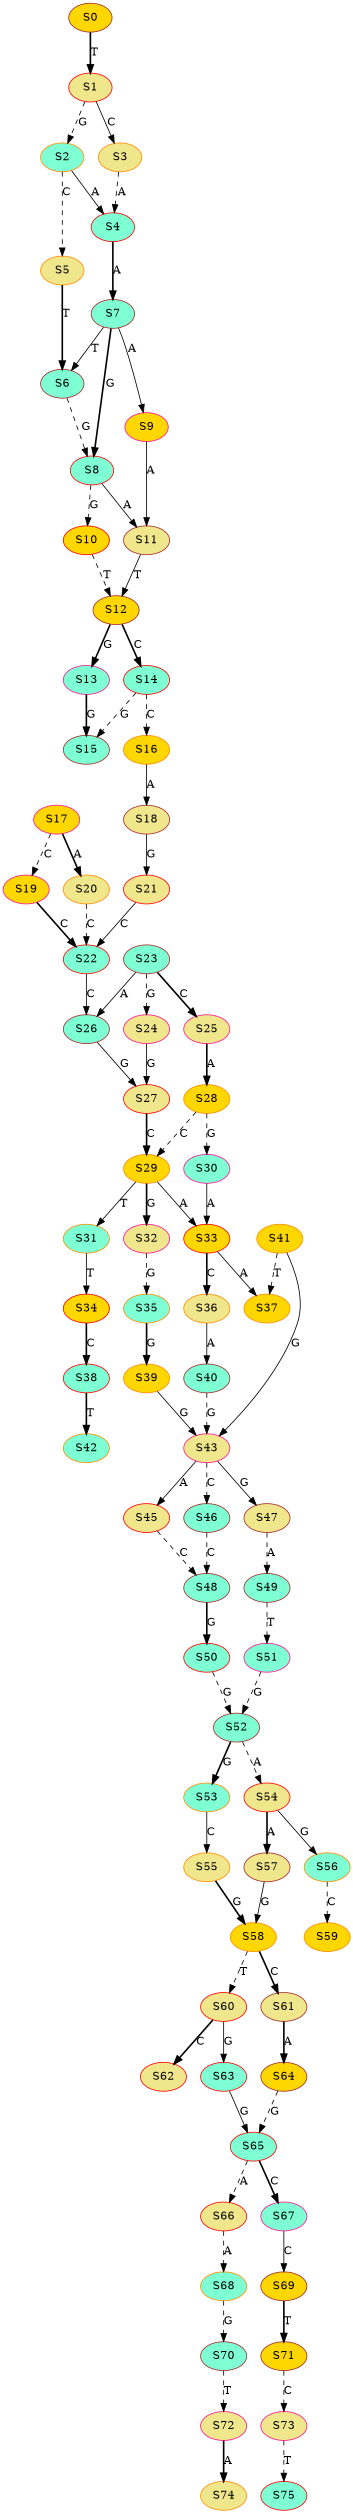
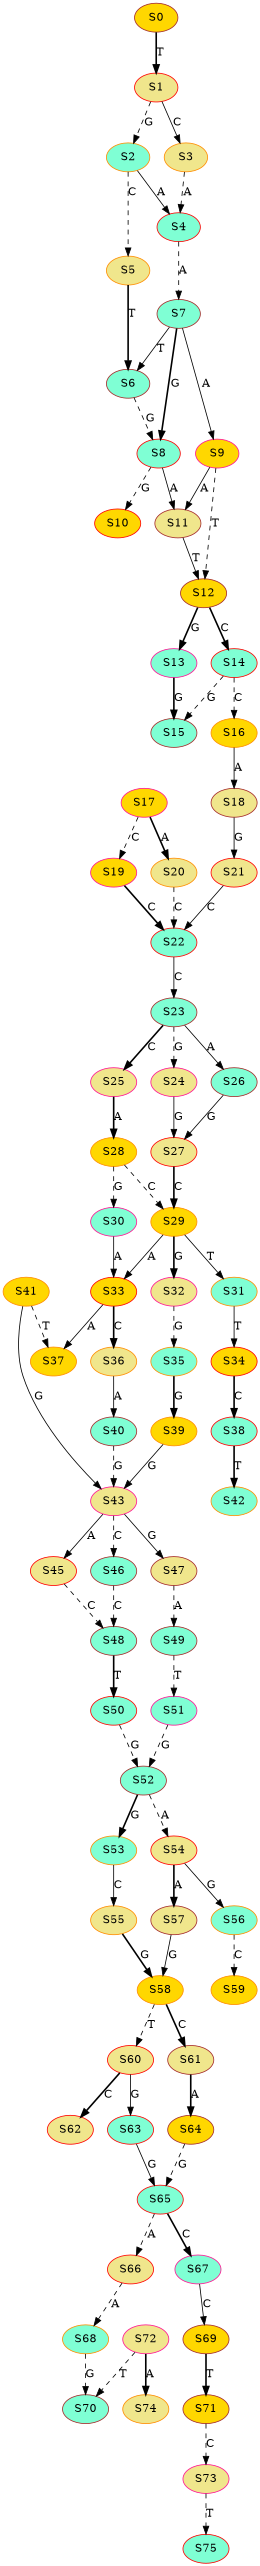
  strict digraph {
    node [color=brown fillcolor=aquamarine style=filled]
    edge [style=dashed]
    S0 [fillcolor=gold]
    S1 [color=red fillcolor=khaki]
    S2 [color=darkorange]
    S3 [color=darkorange fillcolor=khaki]
    S4 [color=red]
    S5 [color=darkorange fillcolor=khaki]
    S7
    S6
    S8 [color=red]
    S9 [color=deeppink fillcolor=gold]
    S10 [color=red fillcolor=gold]
    S11 [fillcolor=khaki]
    S12 [fillcolor=gold]
    S13 [color=deeppink]
    S14 [color=red]
    S15
    S16 [color=darkorange fillcolor=gold]
    S18 [fillcolor=khaki]
    S17 [color=deeppink fillcolor=gold]
    S19 [color=deeppink fillcolor=gold]
    S20 [color=darkorange fillcolor=khaki]
    S21 [color=red fillcolor=khaki]
    S22 [color=red]
    S23
    S24 [color=deeppink fillcolor=khaki]
    S25 [color=deeppink fillcolor=khaki]
    S26
    S27 [color=red fillcolor=khaki]
    S28 [color=darkorange fillcolor=gold]
    S29 [color=darkorange fillcolor=gold]
    S30 [color=deeppink]
    S31 [color=darkorange]
    S32 [color=deeppink fillcolor=khaki]
    S33 [color=red fillcolor=gold]
    S34 [color=red fillcolor=gold]
    S35 [color=darkorange]
    S36 [color=darkorange fillcolor=khaki]
    S37 [color=darkorange fillcolor=gold]
    S38 [color=red]
    S39 [color=darkorange fillcolor=gold]
    S40
    S42 [color=darkorange]
    S43 [color=deeppink fillcolor=khaki]
    S41 [color=darkorange fillcolor=gold]
    S45 [color=red fillcolor=khaki]
    S46
    S47 [fillcolor=khaki]
    S48
    S49
    S50 [color=red]
    S51 [color=deeppink]
    S52
    S53 [color=darkorange]
    S54 [color=red fillcolor=khaki]
    S55 [color=darkorange fillcolor=khaki]
    S56 [color=darkorange]
    S57 [fillcolor=khaki]
    S58 [color=darkorange fillcolor=gold]
    S59 [color=darkorange fillcolor=gold]
    S60 [color=red fillcolor=khaki]
    S61 [fillcolor=khaki]
    S62 [color=red fillcolor=khaki]
    S63 [color=red]
    S64 [fillcolor=gold]
    S65 [color=red]
    S66 [color=red fillcolor=khaki]
    S67 [color=deeppink]
    S68 [color=darkorange]
    S69 [fillcolor=gold]
    S70
    S71 [fillcolor=gold]
    S72 [color=deeppink fillcolor=khaki]
    S73 [color=deeppink fillcolor=khaki]
    S74 [color=darkorange fillcolor=khaki]
    S75 [color=red]
    S0 -> S1 [label=T style=bold]
    S1 -> S2 [label=G]
    S1 -> S3 [label=C style=solid]
    S2 -> S4 [label=A style=solid]
    S2 -> S5 [label=C]
    S3 -> S4 [label=A]
-   S4 -> S7 [label=A style=bold]
+   S4 -> S7 [label=A]
    S5 -> S6 [label=T style=bold]
    S7 -> S6 [label=T style=solid]
    S7 -> S8 [label=G style=bold]
    S7 -> S9 [label=A style=solid]
    S6 -> S8 [label=G]
    S8 -> S10 [label=G]
    S8 -> S11 [label=A style=solid]
    S9 -> S11 [label=A style=solid]
-   S10 -> S12 [label=T]
+   S9 -> S12 [label=T]
    S11 -> S12 [label=T style=solid]
    S12 -> S13 [label=G style=bold]
    S12 -> S14 [label=C style=bold]
    S13 -> S15 [label=G style=bold]
    S14 -> S15 [label=G]
    S14 -> S16 [label=C]
    S16 -> S18 [label=A style=solid]
    S18 -> S21 [label=G style=solid]
    S17 -> S19 [label=C]
    S17 -> S20 [label=A style=bold]
    S19 -> S22 [label=C style=bold]
    S20 -> S22 [label=C]
    S21 -> S22 [label=C style=solid]
-   S22 -> S26 [label=C style=solid]
+   S22 -> S23 [label=C style=solid]
    S23 -> S24 [label=G]
    S23 -> S25 [label=C style=bold]
    S23 -> S26 [label=A style=solid]
    S24 -> S27 [label=G style=solid]
    S25 -> S28 [label=A style=bold]
    S26 -> S27 [label=G style=solid]
    S27 -> S29 [label=C style=bold]
    S28 -> S29 [label=C]
    S28 -> S30 [label=G]
    S29 -> S31 [label=T style=solid]
    S29 -> S32 [label=G style=bold]
    S29 -> S33 [label=A style=solid]
    S30 -> S33 [label=A style=solid]
    S31 -> S34 [label=T style=solid]
    S32 -> S35 [label=G]
    S33 -> S36 [label=C style=bold]
    S33 -> S37 [label=A style=solid]
    S34 -> S38 [label=C style=bold]
    S35 -> S39 [label=G style=bold]
    S36 -> S40 [label=A style=solid]
    S38 -> S42 [label=T style=bold]
    S39 -> S43 [label=G style=solid]
    S40 -> S43 [label=G]
    S43 -> S45 [label=A style=solid]
    S43 -> S46 [label=C]
    S43 -> S47 [label=G style=solid]
    S41 -> S37 [label=T]
    S41 -> S43 [label=G style=solid]
    S45 -> S48 [label=C]
    S46 -> S48 [label=C]
    S47 -> S49 [label=A]
-   S48 -> S50 [label=G style=bold]
+   S48 -> S50 [label=T style=bold]
    S49 -> S51 [label=T]
    S50 -> S52 [label=G]
    S51 -> S52 [label=G]
    S52 -> S53 [label=G style=bold]
    S52 -> S54 [label=A]
    S53 -> S55 [label=C style=solid]
    S54 -> S56 [label=G style=solid]
    S54 -> S57 [label=A style=bold]
    S55 -> S58 [label=G style=bold]
    S56 -> S59 [label=C]
    S57 -> S58 [label=G style=solid]
    S58 -> S60 [label=T]
    S58 -> S61 [label=C style=bold]
    S60 -> S62 [label=C style=bold]
    S60 -> S63 [label=G style=solid]
    S61 -> S64 [label=A style=bold]
    S63 -> S65 [label=G style=solid]
    S64 -> S65 [label=G]
    S65 -> S66 [label=A]
    S65 -> S67 [label=C style=bold]
    S66 -> S68 [label=A]
    S67 -> S69 [label=C style=solid]
    S68 -> S70 [label=G]
    S69 -> S71 [label=T style=bold]
-   S70 -> S72 [label=T]
+   S72 -> S70 [label=T]
    S71 -> S73 [label=C]
    S72 -> S74 [label=A style=bold]
    S73 -> S75 [label=T]
  }
